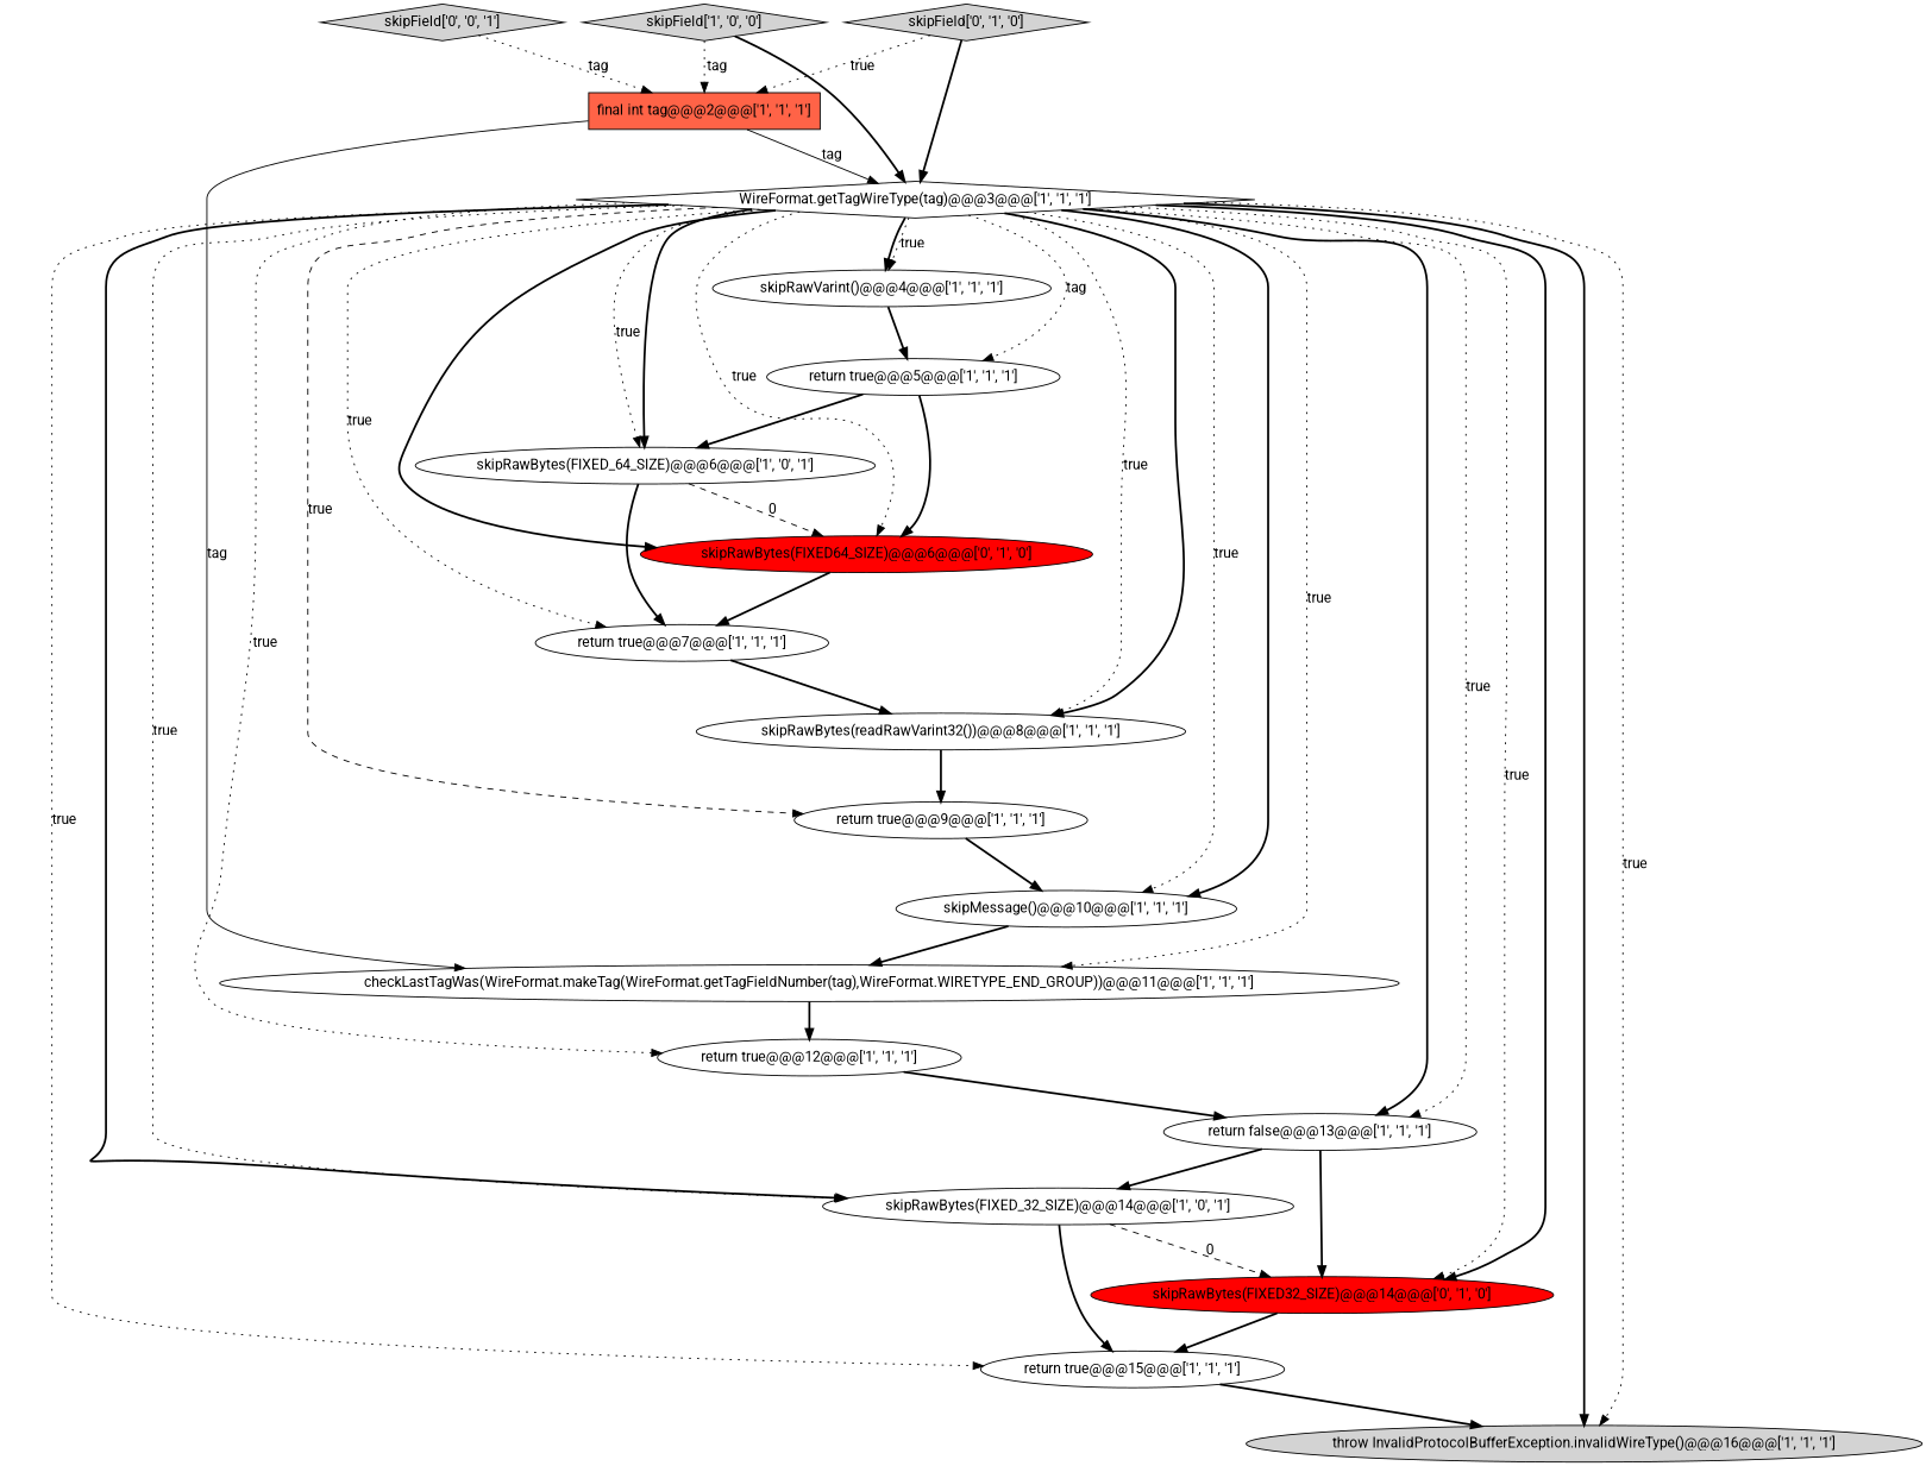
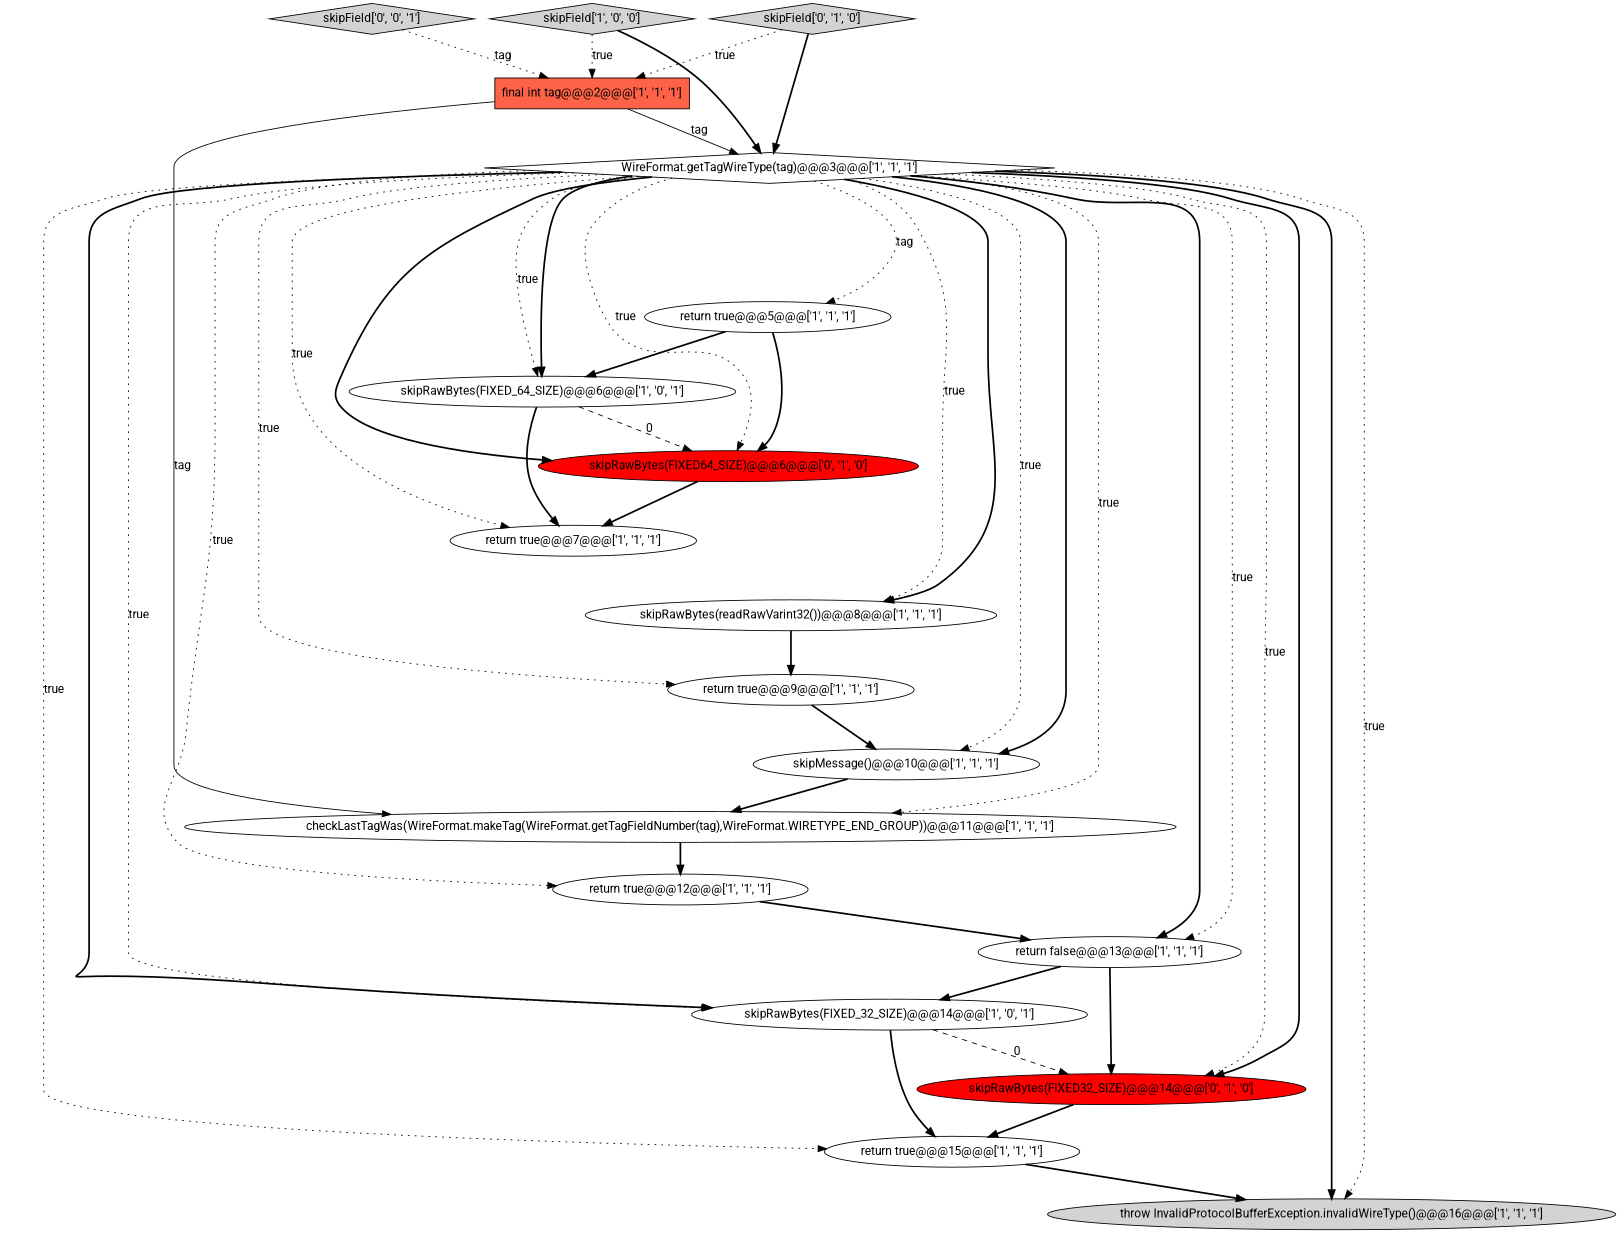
  digraph {
    fontname=Roboto
    node [fillcolor=white fontname=Roboto shape=ellipse style=filled]
    edge [fontname=Roboto style=bold]
    n1 [label="skipRawBytes(FIXED_64_SIZE)@@@6@@@['1', '0', '1']"]
    n2 [fillcolor=red label="skipRawBytes(FIXED64_SIZE)@@@6@@@['0', '1', '0']"]
    n3 [label="return true@@@7@@@['1', '1', '1']"]
    n4 [label="skipRawBytes(readRawVarint32())@@@8@@@['1', '1', '1']"]
    n5 [label="return true@@@12@@@['1', '1', '1']"]
    n6 [label="return false@@@13@@@['1', '1', '1']"]
    n7 [fillcolor=red label="skipRawBytes(FIXED32_SIZE)@@@14@@@['0', '1', '0']"]
    n8 [label="skipRawBytes(FIXED_32_SIZE)@@@14@@@['1', '0', '1']"]
    n9 [label="return true@@@9@@@['1', '1', '1']"]
    n10 [label="skipMessage()@@@10@@@['1', '1', '1']"]
    n11 [label="checkLastTagWas(WireFormat.makeTag(WireFormat.getTagFieldNumber(tag),WireFormat.WIRETYPE_END_GROUP))@@@11@@@['1', '1', '1']"]
    n12 [label="return true@@@15@@@['1', '1', '1']"]
    n13 [fillcolor=lightgray label="throw InvalidProtocolBufferException.invalidWireType()@@@16@@@['1', '1', '1']"]
    n14 [label="return true@@@5@@@['1', '1', '1']"]
    n15 [label="WireFormat.getTagWireType(tag)@@@3@@@['1', '1', '1']" shape=diamond]
-   n16 [label="skipRawVarint()@@@4@@@['1', '1', '1']"]
    n17 [fillcolor=lightgray label="skipField['0', '1', '0']" shape=diamond]
    n18 [fillcolor=tomato label="final int tag@@@2@@@['1', '1', '1']" shape=box]
    n19 [fillcolor=lightgray label="skipField['1', '0', '0']" shape=diamond]
    n20 [fillcolor=lightgray label="skipField['0', '0', '1']" shape=diamond]
    n1 -> n2 [label=0 style=dashed]
    n1 -> n3
    n2 -> n3
-   n3 -> n4
    n4 -> n9
    n5 -> n6
    n6 -> n7
    n6 -> n8
    n7 -> n12
    n8 -> n7 [label=0 style=dashed]
    n8 -> n12
    n9 -> n10
    n10 -> n11
    n11 -> n5
    n12 -> n13
    n14 -> n1
    n14 -> n2
    n15 -> n1
    n15 -> n1 [label=true style=dotted]
    n15 -> n2 [label=true style=dotted]
    n15 -> n2
    n15 -> n3 [label=true style=dotted]
    n15 -> n4 [label=true style=dotted]
    n15 -> n4
    n15 -> n5 [label=true style=dotted]
    n15 -> n6
    n15 -> n6 [label=true style=dotted]
    n15 -> n7 [label=true style=dotted]
    n15 -> n7
    n15 -> n8 [label=true style=dotted]
    n15 -> n8
-   n15 -> n9 [label=true style=dashed]
+   n15 -> n9 [label=true style=dotted]
    n15 -> n10 [label=true style=dotted]
    n15 -> n10
    n15 -> n11 [label=true style=dotted]
    n15 -> n12 [label=true style=dotted]
    n15 -> n13
    n15 -> n13 [label=true style=dotted]
    n15 -> n14 [label=tag style=dotted]
-   n15 -> n16 [label=true style=dotted]
-   n15 -> n16
-   n16 -> n14
    n17 -> n15
    n17 -> n18 [label=true style=dotted]
    n18 -> n11 [label=tag style=solid]
    n18 -> n15 [label=tag style=solid]
    n19 -> n15
-   n19 -> n18 [label=tag style=dotted]
+   n19 -> n18 [label=true style=dotted]
    n20 -> n18 [label=tag style=dotted]
  }
